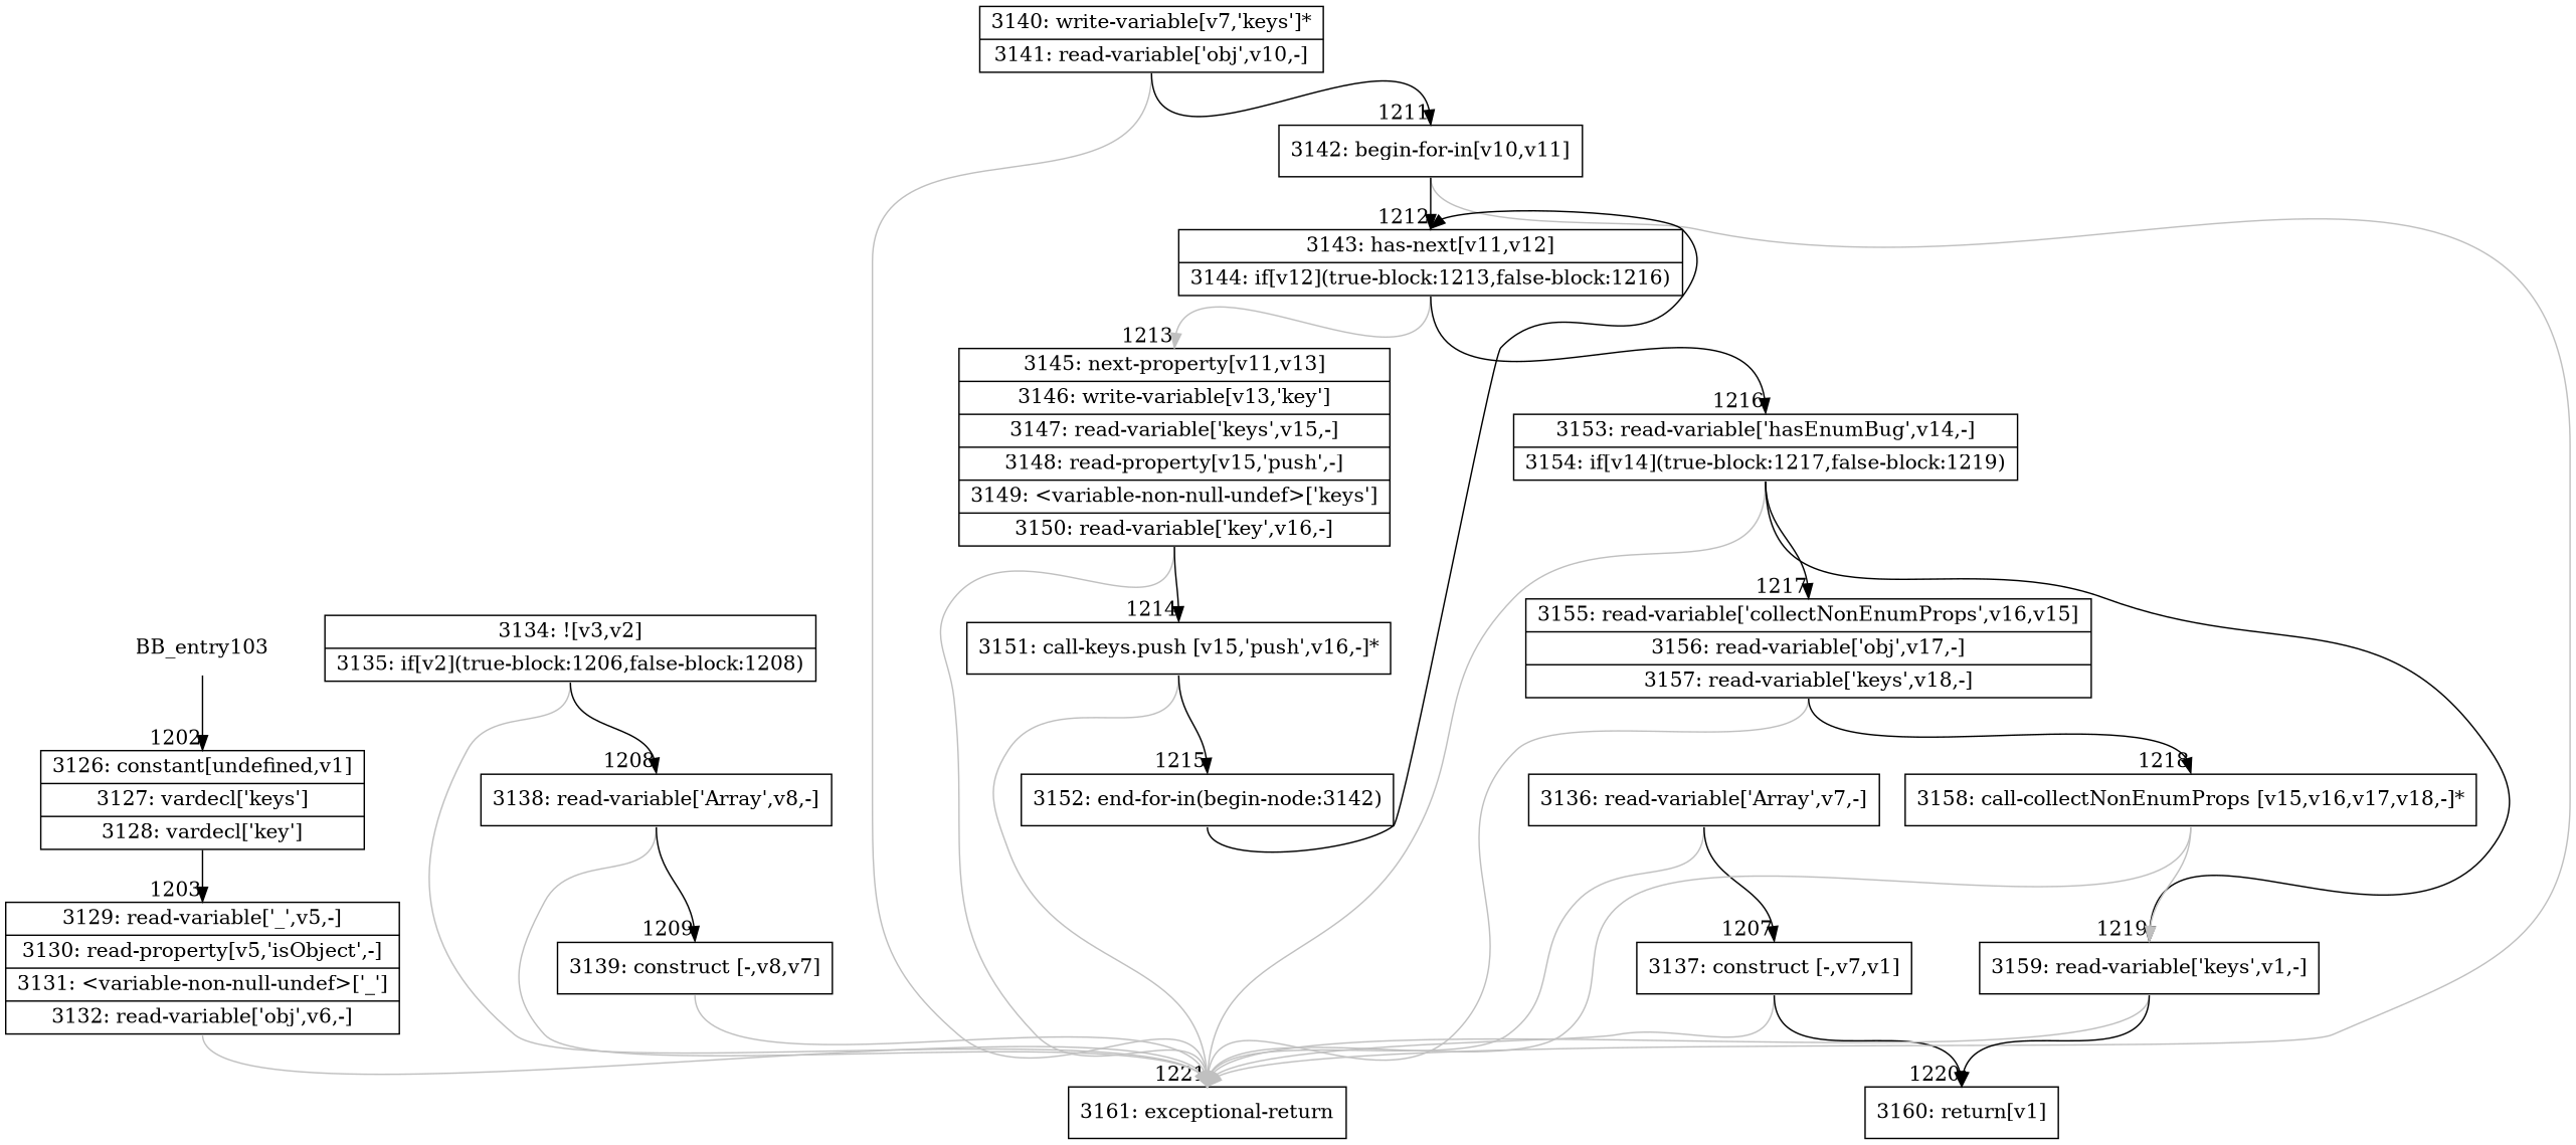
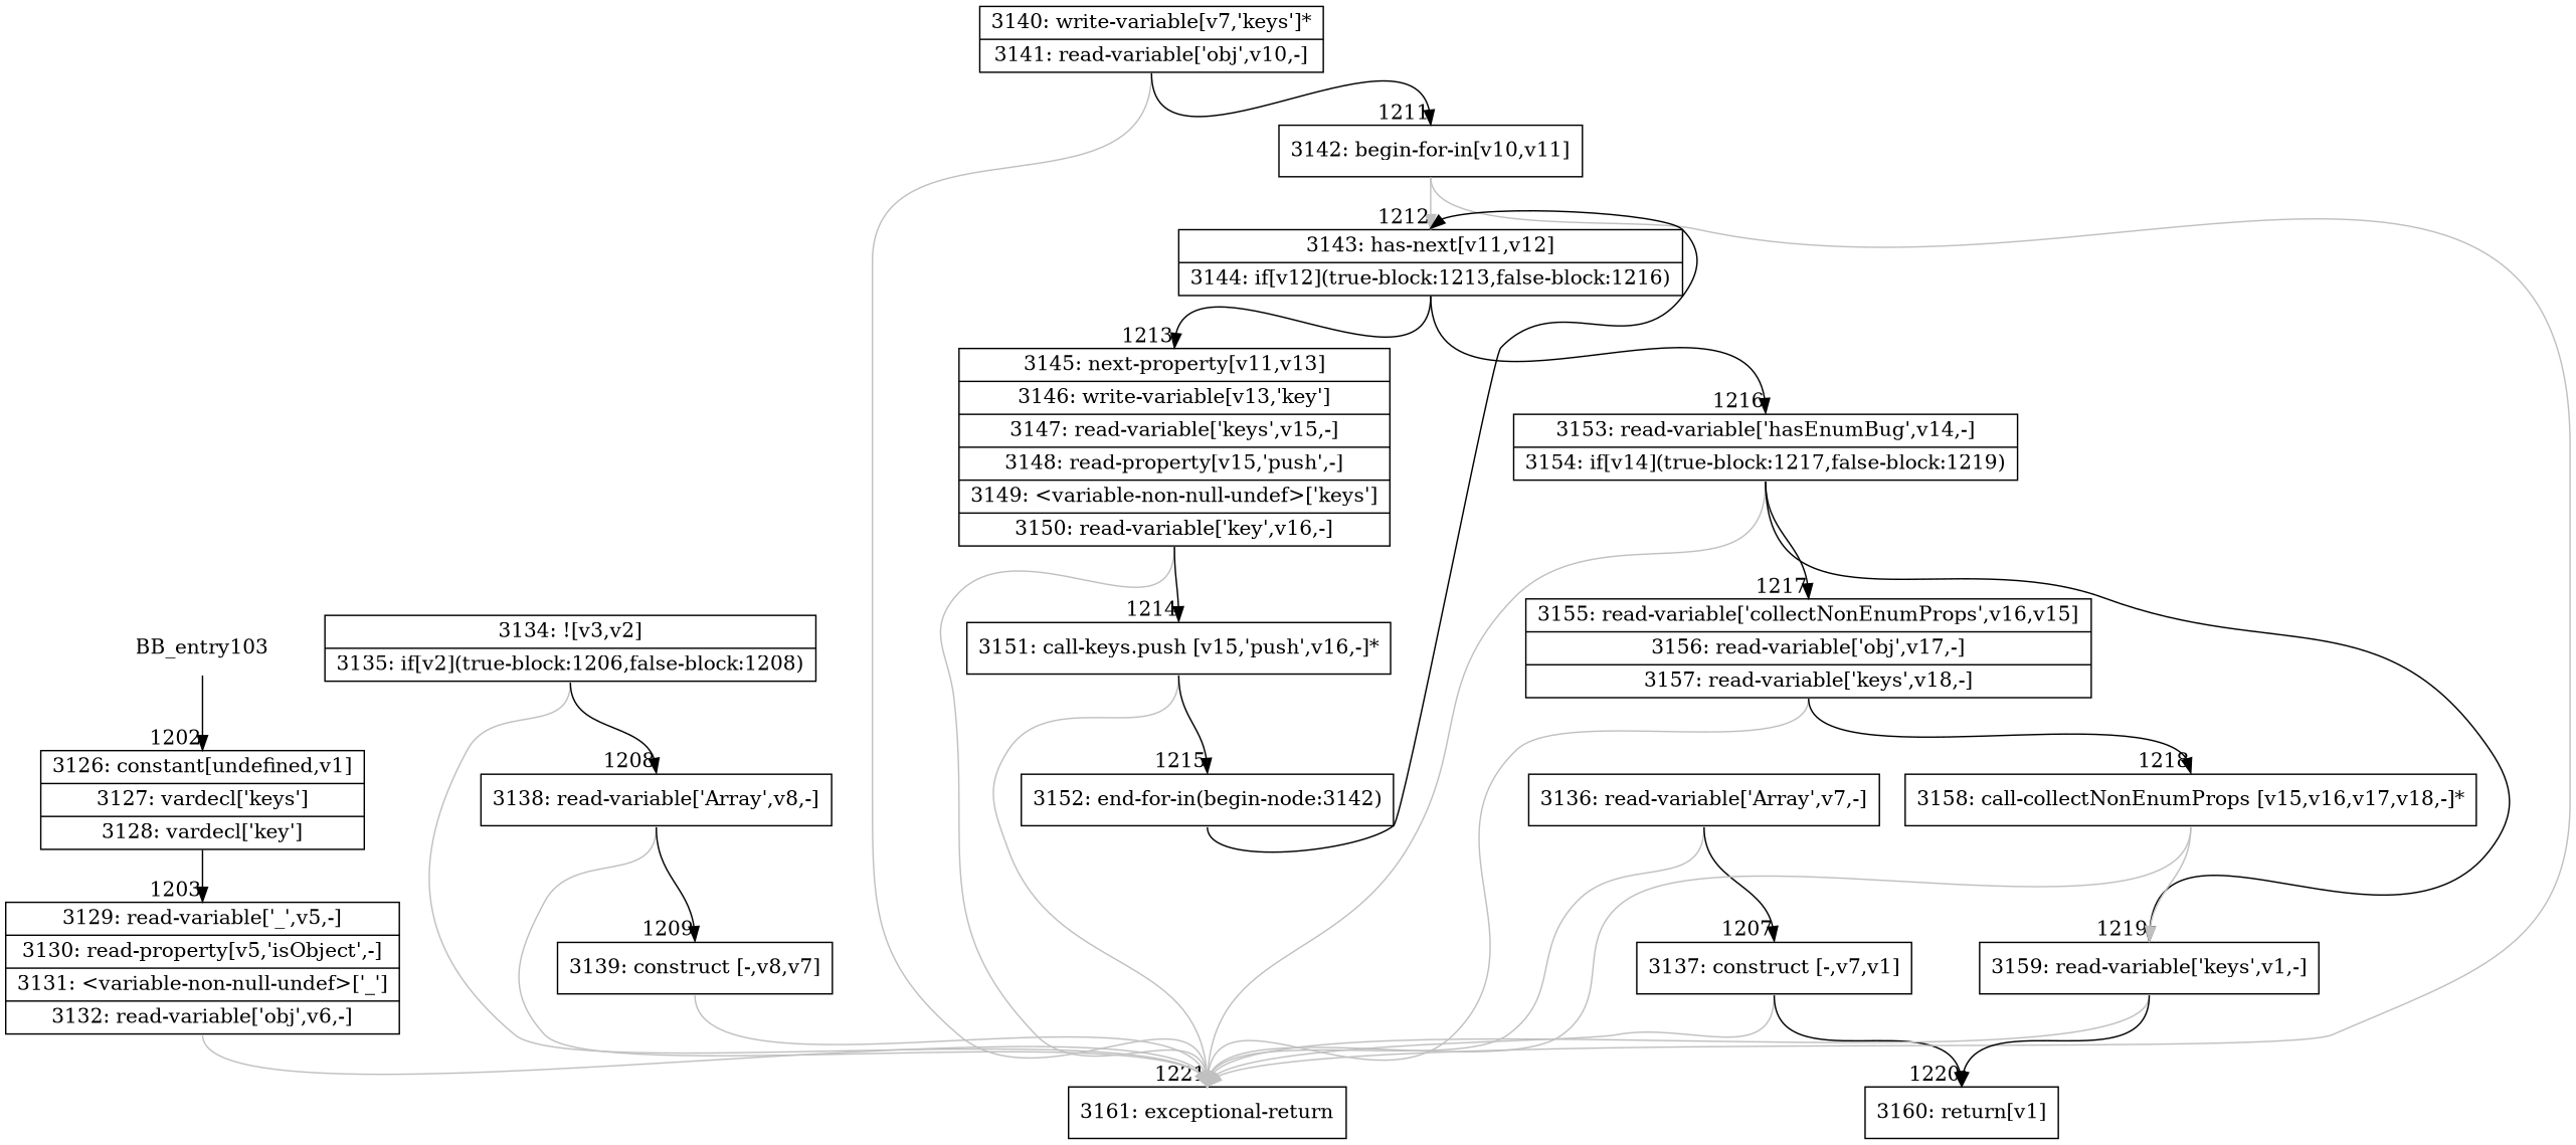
  digraph {
    rankdir=TD
    node [shape=record]
    edge [headport=n tailport=s]
    BB_entry103 [shape=none]
    n2 [label="{3126: constant[undefined,v1]|3127: vardecl['keys']|3128: vardecl['key']}"]
    n3 [label="{3129: read-variable['_',v5,-]|3130: read-property[v5,'isObject',-]|3131: \<variable-non-null-undef\>['_']|3132: read-variable['obj',v6,-]}"]
    n4 [label="{3161: exceptional-return}"]
    n5 [label="{3134: ![v3,v2]|3135: if[v2](true-block:1206,false-block:1208)}"]
    n6 [label="{3138: read-variable['Array',v8,-]}"]
    n7 [label="{3136: read-variable['Array',v7,-]}"]
    n8 [label="{3137: construct [-,v7,v1]}"]
    n9 [label="{3139: construct [-,v8,v7]}"]
    n10 [label="{3160: return[v1]}"]
    n11 [label="{3140: write-variable[v7,'keys']*|3141: read-variable['obj',v10,-]}"]
    n12 [label="{3142: begin-for-in[v10,v11]}"]
    n13 [label="{3143: has-next[v11,v12]|3144: if[v12](true-block:1213,false-block:1216)}"]
    n14 [label="{3145: next-property[v11,v13]|3146: write-variable[v13,'key']|3147: read-variable['keys',v15,-]|3148: read-property[v15,'push',-]|3149: \<variable-non-null-undef\>['keys']|3150: read-variable['key',v16,-]}"]
    n15 [label="{3153: read-variable['hasEnumBug',v14,-]|3154: if[v14](true-block:1217,false-block:1219)}"]
    n16 [label="{3151: call-keys.push [v15,'push',v16,-]*}"]
    n17 [label="{3155: read-variable['collectNonEnumProps',v16,v15]|3156: read-variable['obj',v17,-]|3157: read-variable['keys',v18,-]}"]
    n18 [label="{3159: read-variable['keys',v1,-]}"]
    n19 [label="{3152: end-for-in(begin-node:3142)}"]
    n20 [label="{3158: call-collectNonEnumProps [v15,v16,v17,v18,-]*}"]
    BB_entry103 -> n2 [headlabel="    1202"]
    n2 -> n3 [headlabel="      1203"]
    n3 -> n4 [color=gray headlabel="      1221"]
    n5 -> n4 [color=gray]
    n5 -> n6 [headlabel="      1208"]
    n6 -> n4 [color=gray]
    n6 -> n9 [headlabel="      1209"]
    n7 -> n4 [color=gray]
    n7 -> n8 [headlabel="      1207"]
    n8 -> n4 [color=gray]
    n8 -> n10 [headlabel="      1220"]
    n9 -> n4 [color=gray]
    n11 -> n4 [color=gray]
    n11 -> n12 [headlabel="      1211"]
    n12 -> n4 [color=gray]
-   n12 -> n13 [headlabel="      1212"]
-   n13 -> n14 [headlabel="      1213" color=gray]
+   n12 -> n13 [headlabel="      1212" color=gray]
+   n13 -> n14 [headlabel="      1213"]
    n13 -> n15 [headlabel="      1216"]
    n14 -> n4 [color=gray]
    n14 -> n16 [headlabel="      1214"]
    n15 -> n4 [color=gray]
    n15 -> n17 [headlabel="      1217"]
    n15 -> n18 [headlabel="      1219"]
    n16 -> n4 [color=gray]
    n16 -> n19 [headlabel="      1215"]
    n17 -> n4 [color=gray]
    n17 -> n20 [headlabel="      1218"]
    n18 -> n4 [color=gray]
    n18 -> n10
    n19 -> n13
    n20 -> n4 [color=gray]
    n20 -> n18 [color=gray]
  }
